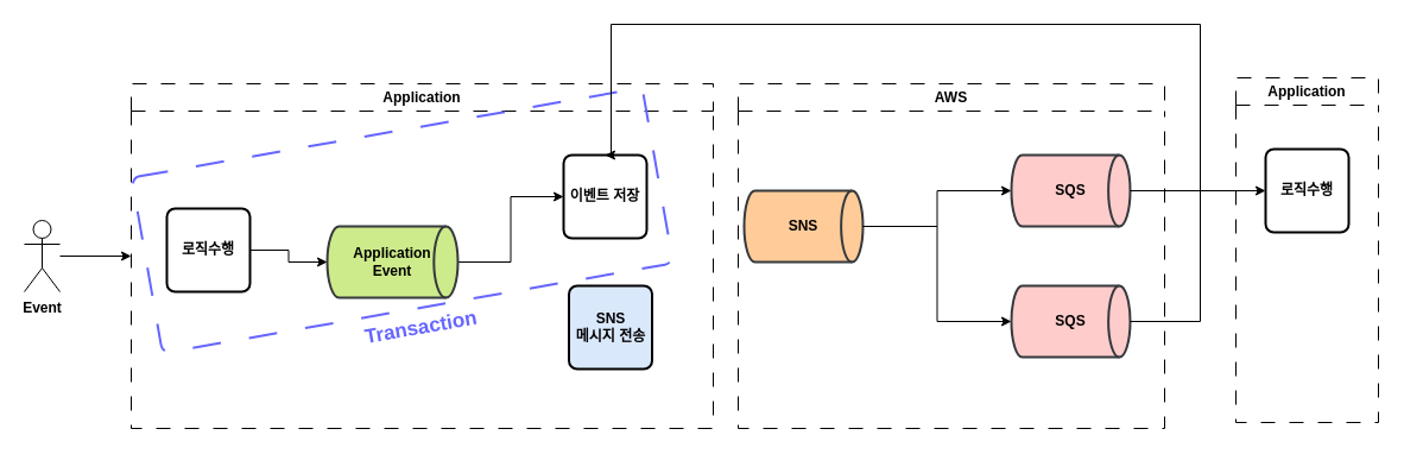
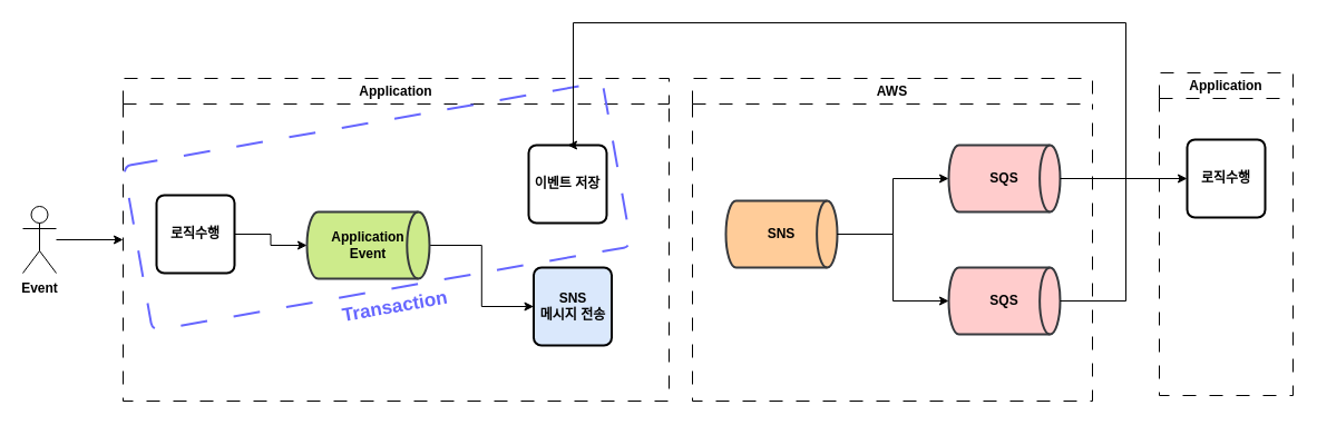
  <mxCell id="0" />
  <mxCell id="1" parent="0" />
- <mxCell id="2" style="edgeStyle=orthogonalEdgeStyle;rounded=0;orthogonalLoop=1;jettySize=auto;html=1;entryX=0;entryY=0.5;entryDx=0;entryDy=0;fontStyle=1" parent="1" source="4" target="11" edge="1"><mxGeometry relative="1" as="geometry" /></mxCell>
+ <mxCell id="3" style="edgeStyle=orthogonalEdgeStyle;rounded=0;orthogonalLoop=1;jettySize=auto;html=1;entryX=0;entryY=0.5;entryDx=0;entryDy=0;fontStyle=1" parent="1" source="4" target="10" edge="1"><mxGeometry relative="1" as="geometry" /></mxCell>
  <mxCell id="4" value="Application&lt;br&gt;Event" style="strokeWidth=2;html=1;shape=mxgraph.flowchart.direct_data;whiteSpace=wrap;fillColor=#cdeb8b;strokeColor=#36393d;fontStyle=1" parent="1" vertex="1"><mxGeometry x="275" y="190" width="110" height="60" as="geometry" /></mxCell>
  <mxCell id="5" style="edgeStyle=orthogonalEdgeStyle;rounded=0;orthogonalLoop=1;jettySize=auto;html=1;fontStyle=1" parent="1" source="6" target="4" edge="1"><mxGeometry relative="1" as="geometry" /></mxCell>
  <mxCell id="6" value="로직수행" style="rounded=1;whiteSpace=wrap;html=1;absoluteArcSize=1;arcSize=14;strokeWidth=2;fontStyle=1" parent="1" vertex="1"><mxGeometry x="140" y="175" width="70" height="70" as="geometry" /></mxCell>
  <mxCell id="7" style="edgeStyle=orthogonalEdgeStyle;rounded=0;orthogonalLoop=1;jettySize=auto;html=1;entryX=0;entryY=0.5;entryDx=0;entryDy=0;fontStyle=1" parent="1" source="8" target="9" edge="1"><mxGeometry relative="1" as="geometry" /></mxCell>
  <mxCell id="8" value="Event" style="shape=umlActor;verticalLabelPosition=bottom;verticalAlign=top;html=1;fontStyle=1" parent="1" vertex="1"><mxGeometry x="20" y="185" width="30" height="60" as="geometry" /></mxCell>
  <mxCell id="9" value="Application" style="swimlane;whiteSpace=wrap;html=1;fontStyle=1;dashed=1;dashPattern=12 12;" parent="1" vertex="1"><mxGeometry x="110" y="70" width="490" height="290" as="geometry" /></mxCell>
  <mxCell id="10" value="SNS&lt;br&gt;메시지 전송" style="rounded=1;whiteSpace=wrap;html=1;absoluteArcSize=1;arcSize=14;strokeWidth=2;fontStyle=1;fillColor=#dae8fc;" parent="9" vertex="1"><mxGeometry x="368.5" y="170" width="70" height="70" as="geometry" /></mxCell>
  <mxCell id="11" value="이벤트 저장" style="rounded=1;whiteSpace=wrap;html=1;absoluteArcSize=1;arcSize=14;strokeWidth=2;fontStyle=1" parent="9" vertex="1"><mxGeometry x="364" y="60" width="70" height="70" as="geometry" /></mxCell>
  <mxCell id="12" value="Transaction" style="rounded=1;whiteSpace=wrap;html=1;absoluteArcSize=1;arcSize=14;strokeWidth=2;fontStyle=1;fillColor=none;dashed=1;dashPattern=12 12;strokeColor=#6666FF;rotation=-10;labelPosition=center;verticalLabelPosition=bottom;align=center;verticalAlign=top;fontColor=#6666FF;fontSize=17;" parent="9" vertex="1"><mxGeometry x="10.0" y="40" width="436.53" height="150" as="geometry" /></mxCell>
  <mxCell id="13" value="AWS" style="swimlane;whiteSpace=wrap;html=1;fontStyle=1;dashed=1;dashPattern=12 12;" parent="1" vertex="1"><mxGeometry x="621" y="70" width="359" height="290" as="geometry" /></mxCell>
- <mxCell id="14" value="SNS" style="strokeWidth=2;html=1;shape=mxgraph.flowchart.direct_data;whiteSpace=wrap;fillColor=#ffcc99;strokeColor=#36393d;fontStyle=1" parent="13" vertex="1"><mxGeometry x="5" y="90" width="100" height="60" as="geometry" /></mxCell>
+ <mxCell id="14" value="SNS" style="strokeWidth=2;html=1;shape=mxgraph.flowchart.direct_data;whiteSpace=wrap;fillColor=#ffcc99;strokeColor=#36393d;fontStyle=1" parent="13" vertex="1"><mxGeometry x="30" y="110" width="100" height="60" as="geometry" /></mxCell>
  <mxCell id="15" value="SQS" style="strokeWidth=2;html=1;shape=mxgraph.flowchart.direct_data;whiteSpace=wrap;fillColor=#ffcccc;strokeColor=#36393d;fontStyle=1" parent="13" vertex="1"><mxGeometry x="230" y="60" width="100" height="60" as="geometry" /></mxCell>
  <mxCell id="16" style="edgeStyle=orthogonalEdgeStyle;rounded=0;orthogonalLoop=1;jettySize=auto;html=1;entryX=0;entryY=0.5;entryDx=0;entryDy=0;entryPerimeter=0;fontStyle=1" parent="13" source="14" target="15" edge="1"><mxGeometry relative="1" as="geometry" /></mxCell>
  <mxCell id="17" value="SQS" style="strokeWidth=2;html=1;shape=mxgraph.flowchart.direct_data;whiteSpace=wrap;fillColor=#ffcccc;strokeColor=#36393d;fontStyle=1" parent="13" vertex="1"><mxGeometry x="230" y="170" width="100" height="60" as="geometry" /></mxCell>
  <mxCell id="18" style="edgeStyle=orthogonalEdgeStyle;rounded=0;orthogonalLoop=1;jettySize=auto;html=1;entryX=0;entryY=0.5;entryDx=0;entryDy=0;entryPerimeter=0;fontStyle=1" parent="13" source="14" target="17" edge="1"><mxGeometry relative="1" as="geometry" /></mxCell>
  <mxCell id="19" style="edgeStyle=orthogonalEdgeStyle;rounded=0;orthogonalLoop=1;jettySize=auto;html=1;entryX=0.5;entryY=0;entryDx=0;entryDy=0;exitX=1;exitY=0.5;exitDx=0;exitDy=0;exitPerimeter=0;fontStyle=1" parent="1" source="17" target="11" edge="1"><mxGeometry relative="1" as="geometry"><Array as="points"><mxPoint x="1010" y="270" /><mxPoint x="1010" y="20" /><mxPoint x="514" y="20" /></Array></mxGeometry></mxCell>
  <mxCell id="20" value="Application" style="swimlane;whiteSpace=wrap;html=1;fontStyle=1;dashed=1;dashPattern=12 12;" parent="1" vertex="1"><mxGeometry x="1040" y="65" width="120" height="290" as="geometry" /></mxCell>
  <mxCell id="21" value="로직수행" style="rounded=1;whiteSpace=wrap;html=1;absoluteArcSize=1;arcSize=14;strokeWidth=2;fontStyle=1" parent="20" vertex="1"><mxGeometry x="25" y="60" width="70" height="70" as="geometry" /></mxCell>
  <mxCell id="22" style="edgeStyle=orthogonalEdgeStyle;rounded=0;orthogonalLoop=1;jettySize=auto;html=1;fontStyle=1" parent="1" source="15" target="21" edge="1"><mxGeometry relative="1" as="geometry"><mxPoint x="1050" y="160" as="targetPoint" /></mxGeometry></mxCell>
